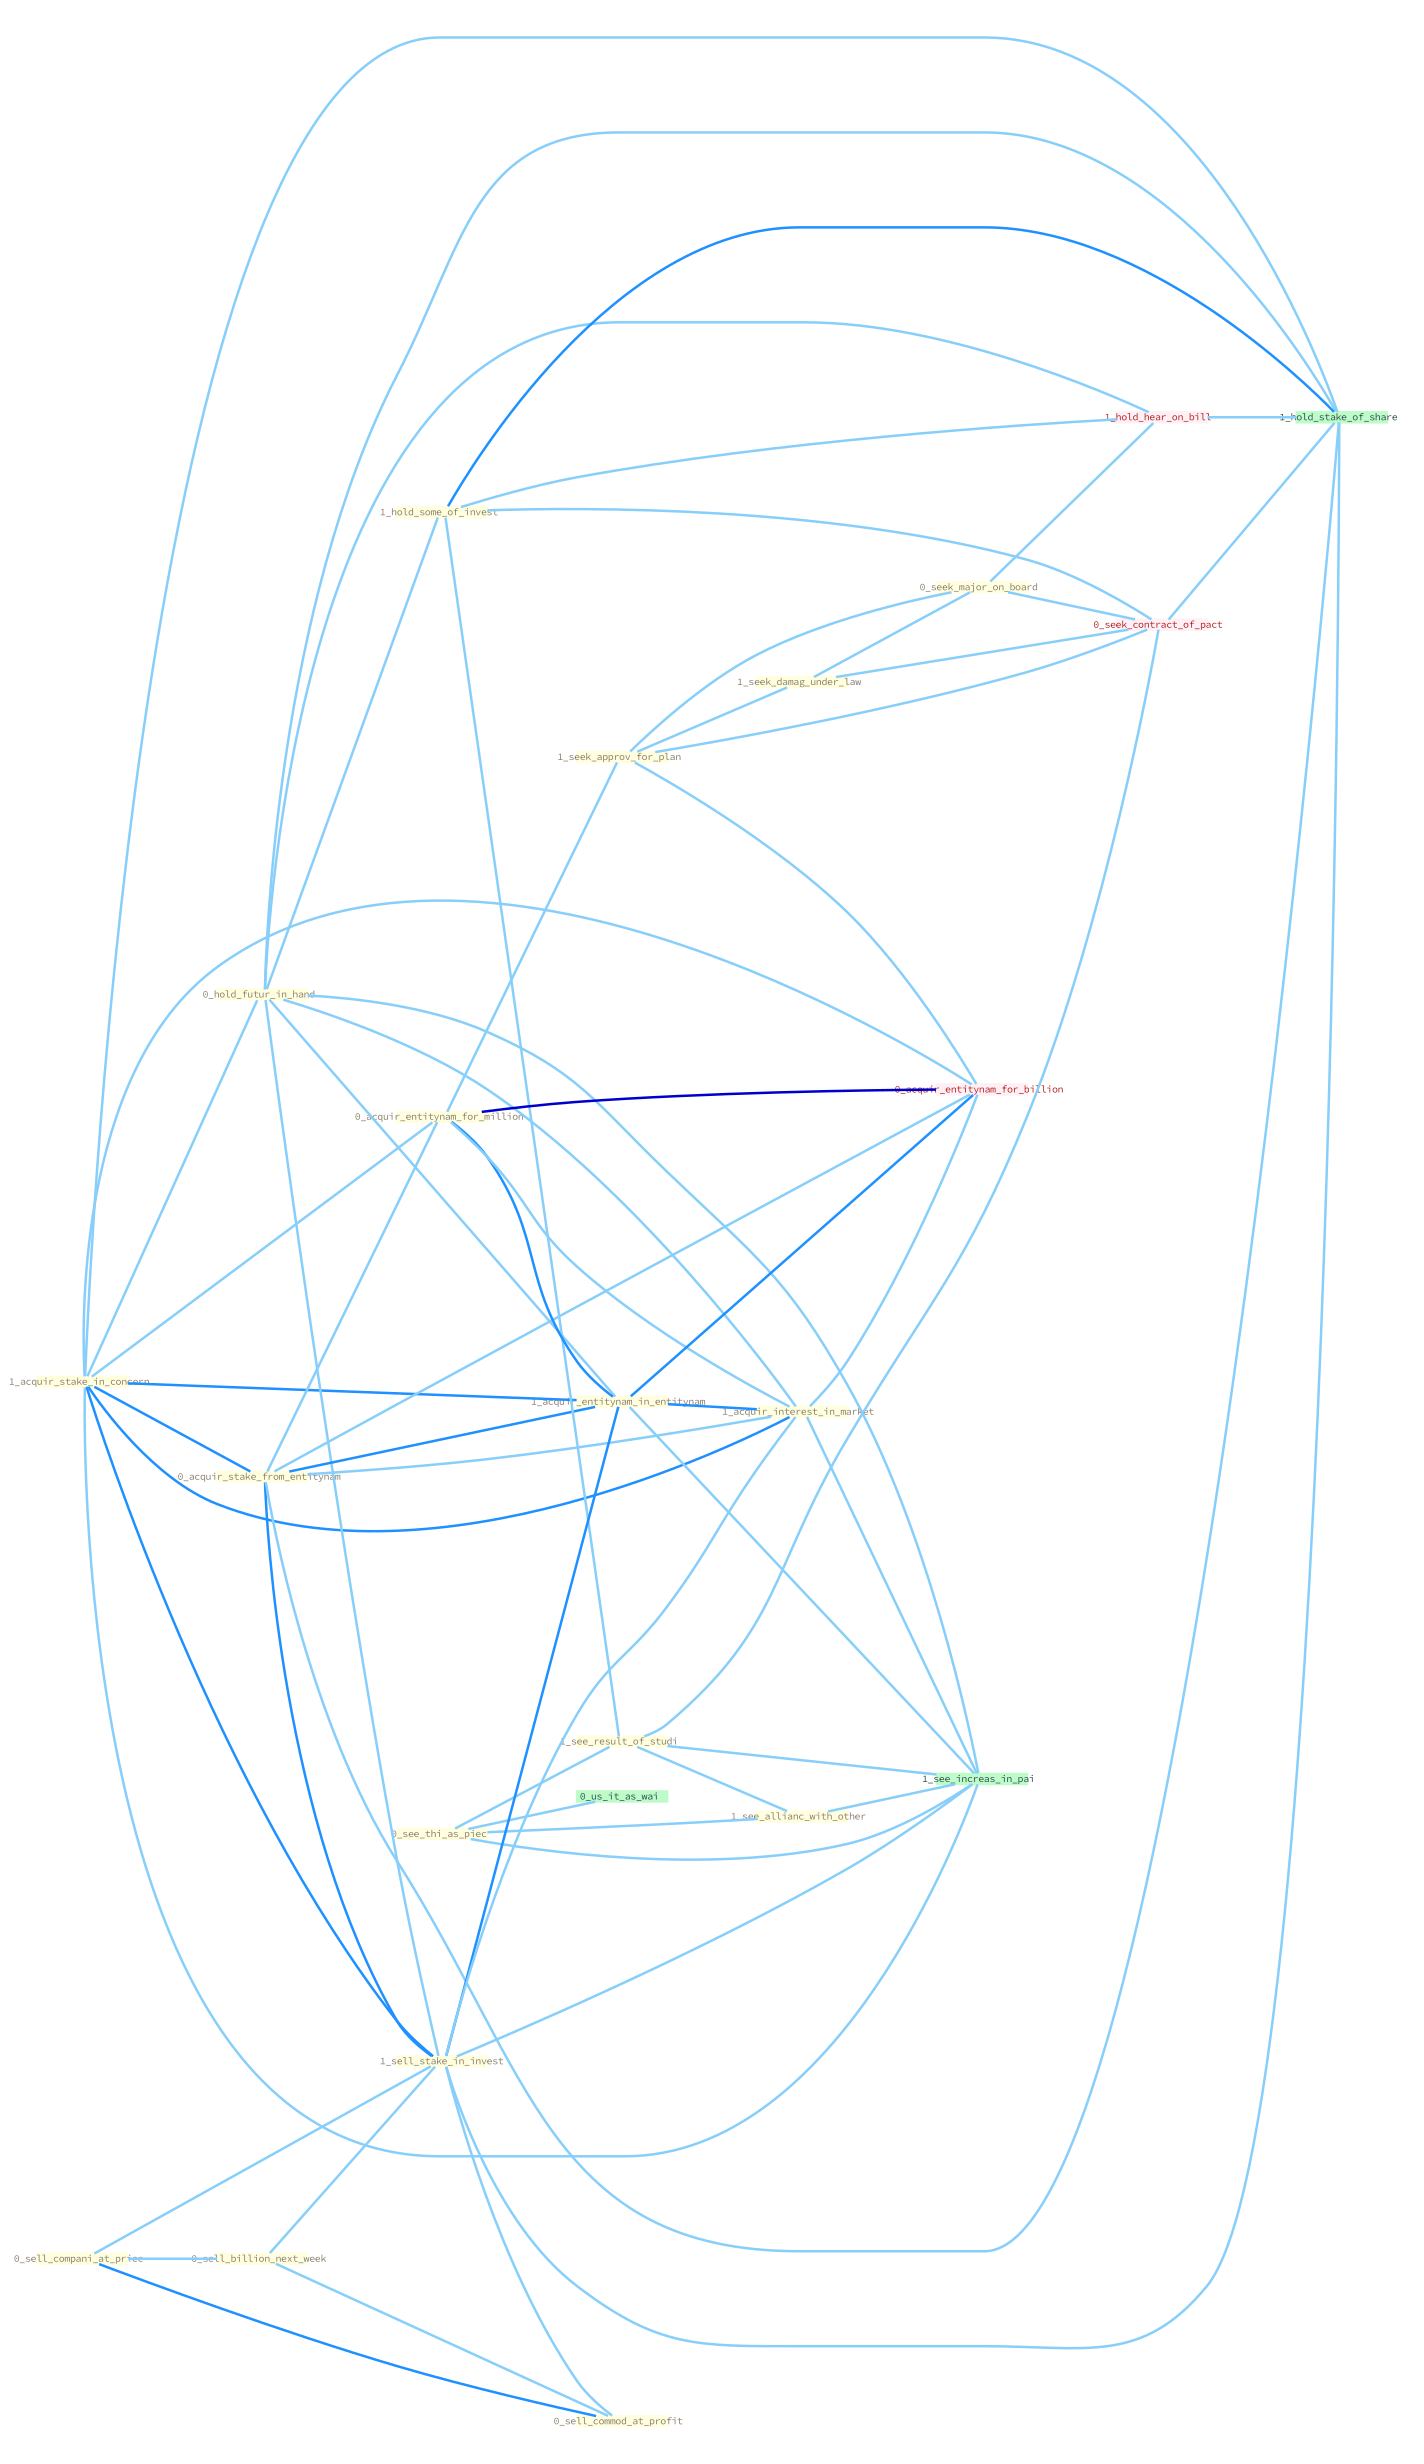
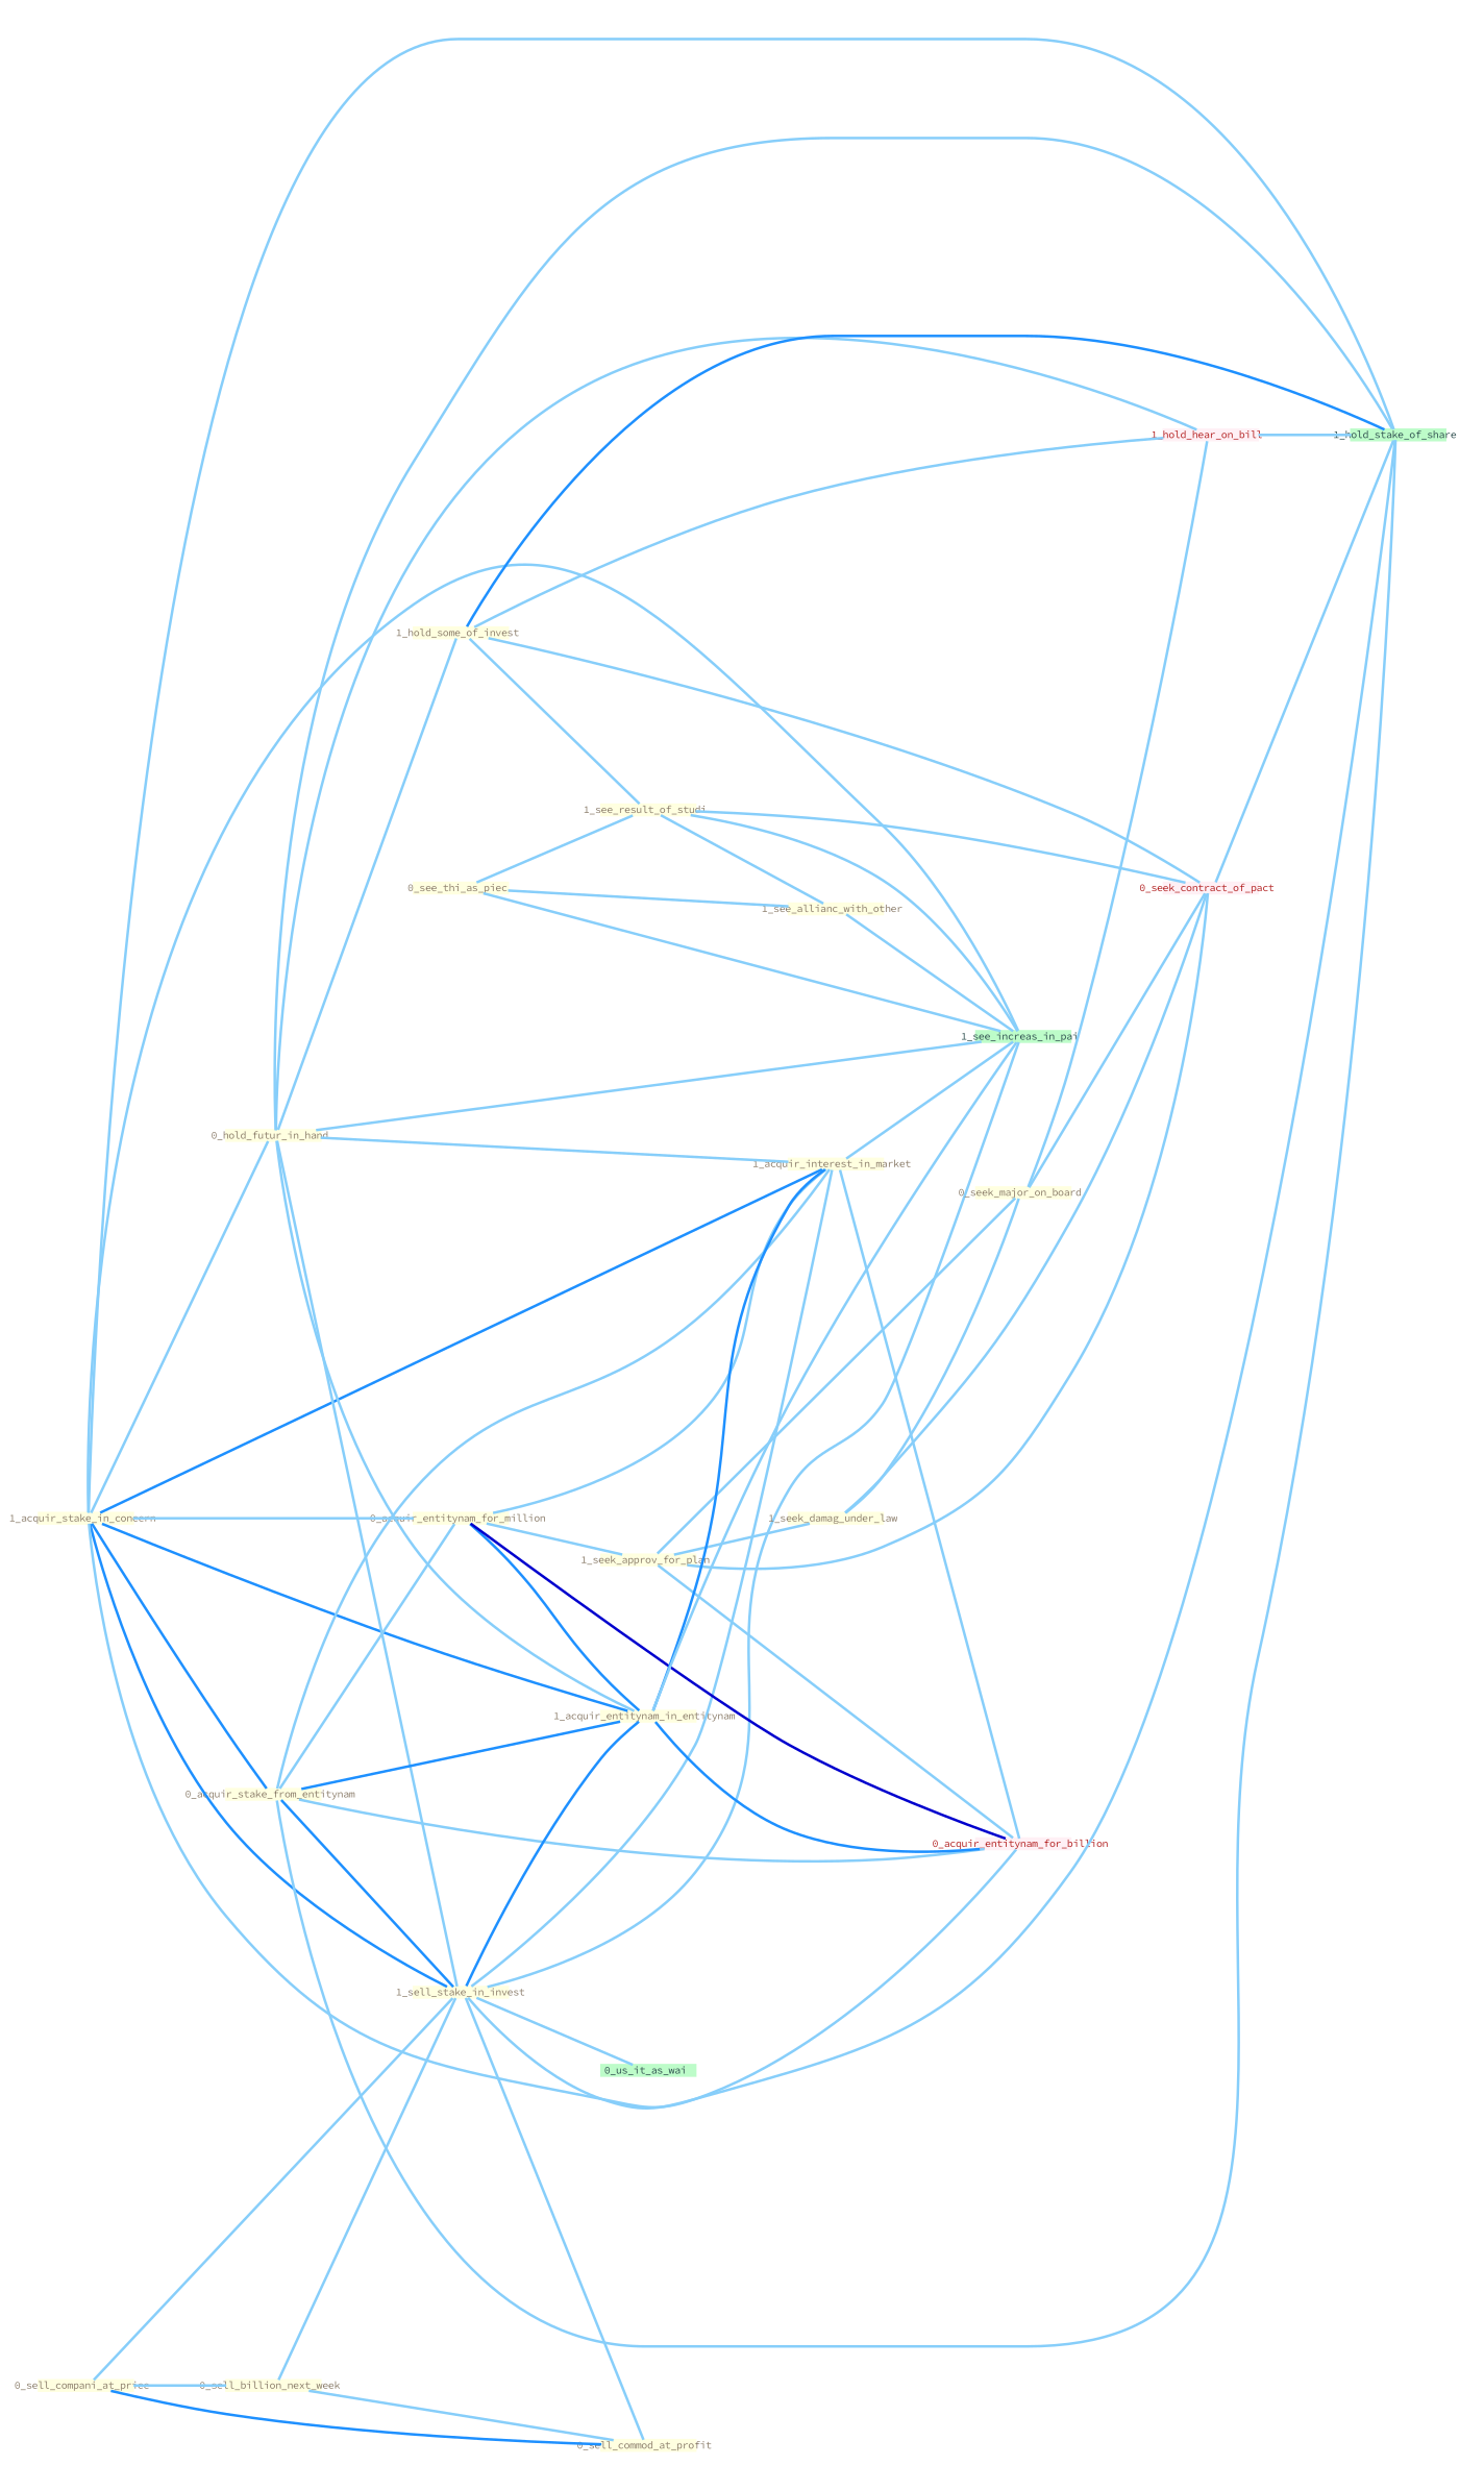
  graph {
    fontname="Source Code Pro"
    rankdir=LR
    node [color="#ffffe0" fixedsize=true fontcolor="#8b7d6b" fontname="Source Code Pro" fontsize=4 shape=polygon style=filled]
    edge [color="#87cefa" fontname="Source Code Pro" w=1]
    "1_acquir_stake_in_concern " [height=.06 width=.5]
    "0_sell_compani_at_price " [height=.06 width=.5]
    "0_see_thi_as_piec " [height=.06 width=.5]
    "0_hold_futur_in_hand " [height=.06 width=.5]
    "0_sell_billion_next_week " [height=.06 width=.5]
    "0_acquir_stake_from_entitynam " [height=.06 width=.5]
    "1_hold_some_of_invest " [height=.06 width=.5]
    n8 [height=.06 label="1_sell_stake_in_invest" width=.5]
    "1_see_result_of_studi " [height=.06 width=.5]
    "0_acquir_entitynam_for_million " [height=.06 width=.5]
    "1_seek_approv_for_plan " [height=.06 width=.5]
    "1_acquir_entitynam_in_entitynam " [height=.06 width=.5]
    "0_sell_commod_at_profit " [height=.06 width=.5]
    "1_seek_damag_under_law " [height=.06 width=.5]
    "1_see_allianc_with_other " [height=.06 width=.5]
    "0_seek_major_on_board " [height=.06 width=.5]
    "1_acquir_interest_in_market " [height=.06 width=.5]
    "0_seek_contract_of_pact " [color="#fff0f5" fontcolor="#b22222" height=.06 width=.5]
    "0_acquir_entitynam_for_billion " [color="#fff0f5" fontcolor="#b22222" height=.06 width=.5]
    "1_hold_hear_on_bill " [color="#fff0f5" fontcolor="#b22222" height=.06 width=.5]
    "1_see_increas_in_pai " [color="#BDFCC9" fontcolor="#2f4f4f" height=.06 width=.5]
    "1_hold_stake_of_share " [color="#BDFCC9" fontcolor="#2f4f4f" height=.06 width=.5]
    "0_us_it_as_wai " [color="#BDFCC9" fontcolor="#2f4f4f" height=.06 width=.5]
    subgraph sub_1 {
      "1_acquir_stake_in_concern "
      "0_sell_compani_at_price "
      "0_see_thi_as_piec "
      "0_hold_futur_in_hand "
      "0_sell_billion_next_week "
      "0_acquir_stake_from_entitynam "
      "1_hold_some_of_invest "
      n8
      "1_see_result_of_studi "
      "0_acquir_entitynam_for_million "
      "1_seek_approv_for_plan "
      "1_acquir_entitynam_in_entitynam "
      "0_sell_commod_at_profit "
      "1_seek_damag_under_law "
      "1_see_allianc_with_other "
      "0_seek_major_on_board "
      "1_acquir_interest_in_market "
    }
    subgraph sub_2 {
      "0_seek_contract_of_pact "
      "0_acquir_entitynam_for_billion "
      "1_hold_hear_on_bill "
    }
    "1_acquir_stake_in_concern " -- "0_hold_futur_in_hand "
    "1_acquir_stake_in_concern " -- "0_acquir_stake_from_entitynam " [color="#1e90ff" w=2]
    "1_acquir_stake_in_concern " -- n8 [color="#1e90ff" w=2]
    "1_acquir_stake_in_concern " -- "0_acquir_entitynam_for_million "
    "1_acquir_stake_in_concern " -- "1_acquir_entitynam_in_entitynam " [color="#1e90ff" w=2]
    "1_acquir_stake_in_concern " -- "1_acquir_interest_in_market " [color="#1e90ff" w=2]
    "1_acquir_stake_in_concern " -- "0_acquir_entitynam_for_billion "
    "1_acquir_stake_in_concern " -- "1_see_increas_in_pai "
    "1_acquir_stake_in_concern " -- "1_hold_stake_of_share "
    "0_sell_compani_at_price " -- "0_sell_billion_next_week "
    "0_sell_compani_at_price " -- n8
    "0_sell_compani_at_price " -- "0_sell_commod_at_profit " [color="#1e90ff" w=2]
    "0_see_thi_as_piec " -- "1_see_result_of_studi "
    "0_see_thi_as_piec " -- "1_see_allianc_with_other "
    "0_see_thi_as_piec " -- "1_see_increas_in_pai "
-   "0_see_thi_as_piec " -- "0_us_it_as_wai "
+   n8 -- "0_us_it_as_wai "
    "0_hold_futur_in_hand " -- "1_hold_some_of_invest "
    "0_hold_futur_in_hand " -- n8
    "0_hold_futur_in_hand " -- "1_acquir_entitynam_in_entitynam "
    "0_hold_futur_in_hand " -- "1_acquir_interest_in_market "
    "0_hold_futur_in_hand " -- "1_hold_hear_on_bill "
    "0_hold_futur_in_hand " -- "1_see_increas_in_pai "
    "0_hold_futur_in_hand " -- "1_hold_stake_of_share "
    "0_sell_billion_next_week " -- n8
    "0_sell_billion_next_week " -- "0_sell_commod_at_profit "
    "0_acquir_stake_from_entitynam " -- n8 [color="#1e90ff" w=2]
    "0_acquir_stake_from_entitynam " -- "0_acquir_entitynam_for_million "
    "0_acquir_stake_from_entitynam " -- "1_acquir_entitynam_in_entitynam " [color="#1e90ff" w=2]
    "0_acquir_stake_from_entitynam " -- "1_acquir_interest_in_market "
    "0_acquir_stake_from_entitynam " -- "0_acquir_entitynam_for_billion "
    "0_acquir_stake_from_entitynam " -- "1_hold_stake_of_share "
    "1_hold_some_of_invest " -- "1_see_result_of_studi "
    "1_hold_some_of_invest " -- "0_seek_contract_of_pact "
    "1_hold_some_of_invest " -- "1_hold_hear_on_bill "
    "1_hold_some_of_invest " -- "1_hold_stake_of_share " [color="#1e90ff" w=2]
    n8 -- "1_acquir_entitynam_in_entitynam " [color="#1e90ff" w=2]
    n8 -- "0_sell_commod_at_profit "
    n8 -- "1_acquir_interest_in_market "
    n8 -- "1_see_increas_in_pai "
    n8 -- "1_hold_stake_of_share "
    "1_see_result_of_studi " -- "1_see_allianc_with_other "
    "1_see_result_of_studi " -- "0_seek_contract_of_pact "
    "1_see_result_of_studi " -- "1_see_increas_in_pai "
    "0_acquir_entitynam_for_million " -- "1_seek_approv_for_plan "
    "0_acquir_entitynam_for_million " -- "1_acquir_entitynam_in_entitynam " [color="#1e90ff" w=2]
    "0_acquir_entitynam_for_million " -- "1_acquir_interest_in_market "
    "0_acquir_entitynam_for_million " -- "0_acquir_entitynam_for_billion " [color="#0000cd" w=3]
    "1_seek_approv_for_plan " -- "1_seek_damag_under_law "
    "1_seek_approv_for_plan " -- "0_seek_major_on_board "
    "1_seek_approv_for_plan " -- "0_seek_contract_of_pact "
    "1_seek_approv_for_plan " -- "0_acquir_entitynam_for_billion "
    "1_acquir_entitynam_in_entitynam " -- "1_acquir_interest_in_market " [color="#1e90ff" w=2]
    "1_acquir_entitynam_in_entitynam " -- "0_acquir_entitynam_for_billion " [color="#1e90ff" w=2]
    "1_acquir_entitynam_in_entitynam " -- "1_see_increas_in_pai "
    "1_seek_damag_under_law " -- "0_seek_major_on_board "
    "1_seek_damag_under_law " -- "0_seek_contract_of_pact "
    "1_see_allianc_with_other " -- "1_see_increas_in_pai "
    "0_seek_major_on_board " -- "0_seek_contract_of_pact "
    "0_seek_major_on_board " -- "1_hold_hear_on_bill "
    "1_acquir_interest_in_market " -- "0_acquir_entitynam_for_billion "
    "1_acquir_interest_in_market " -- "1_see_increas_in_pai "
    "0_seek_contract_of_pact " -- "1_hold_stake_of_share "
    "1_hold_hear_on_bill " -- "1_hold_stake_of_share "
  }
